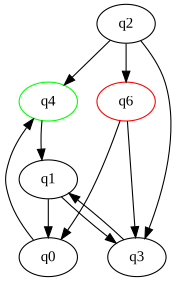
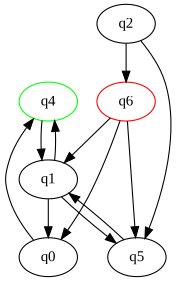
  digraph {
    fontname="Liberation Serif"
    node [fontname="Liberation Serif"]
    edge [fontname="Liberation Serif"]
    q4 [color=green initial=1]
    q1
    q6 [color=red final=1]
-   q5 [label=q3]
+   q5
    q0
    q2
    q4 -> q1
-   q2 -> q4
+   q1 -> q4
    q1 -> q5
    q1 -> q0
+   q6 -> q1
    q6 -> q5
    q6 -> q0
    q5 -> q1
    q0 -> q4
    q2 -> q6
    q2 -> q5
  }
